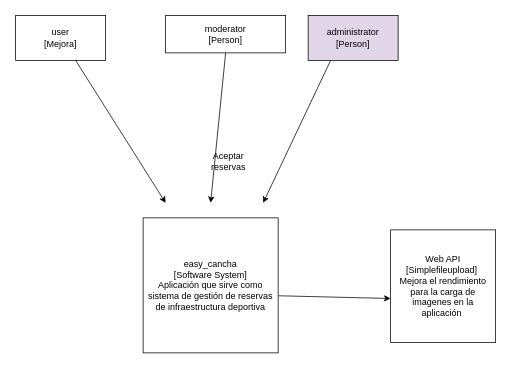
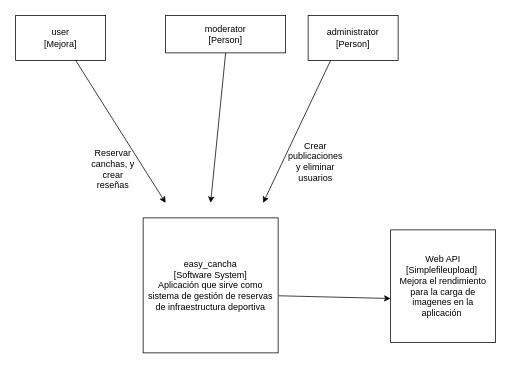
  <mxCell id="0" />
  <mxCell id="1" parent="0" />
  <mxCell id="2" value="user&lt;br&gt;[Mejora]" style="rounded=0;whiteSpace=wrap;html=1;" parent="1" vertex="1"><mxGeometry x="20" y="20" width="120" height="60" as="geometry" /></mxCell>
  <mxCell id="3" value="moderator&lt;br&gt;[Person]" style="rounded=0;whiteSpace=wrap;html=1;" parent="1" vertex="1"><mxGeometry x="220" y="20" width="160" height="50" as="geometry" /></mxCell>
- <mxCell id="4" value="administrator&lt;br&gt;[Person]" style="rounded=0;whiteSpace=wrap;html=1;fillColor=#e1d5e7;" parent="1" vertex="1"><mxGeometry x="410" y="20" width="120" height="60" as="geometry" /></mxCell>
+ <mxCell id="4" value="administrator&lt;br&gt;[Person]" style="rounded=0;whiteSpace=wrap;html=1;" parent="1" vertex="1"><mxGeometry x="410" y="20" width="120" height="60" as="geometry" /></mxCell>
  <mxCell id="5" value="" style="endArrow=classic;html=1;rounded=0;exitX=0.667;exitY=1;exitDx=0;exitDy=0;exitPerimeter=0;" parent="1" source="2" edge="1"><mxGeometry width="50" height="50" relative="1" as="geometry"><mxPoint x="280" y="290" as="sourcePoint" /><mxPoint x="220" y="270" as="targetPoint" /></mxGeometry></mxCell>
  <mxCell id="6" value="" style="endArrow=classic;html=1;rounded=0;exitX=0.5;exitY=1;exitDx=0;exitDy=0;exitPerimeter=0;" parent="1" source="3" edge="1"><mxGeometry width="50" height="50" relative="1" as="geometry"><mxPoint x="250" y="80" as="sourcePoint" /><mxPoint x="280" y="270" as="targetPoint" /></mxGeometry></mxCell>
  <mxCell id="7" value="easy_cancha&lt;br&gt;[Software System]&lt;br&gt;Aplicación que sirve como sistema de gestión de reservas de infraestructura deportiva" style="whiteSpace=wrap;html=1;aspect=fixed;" parent="1" vertex="1"><mxGeometry x="190" y="290" width="180" height="180" as="geometry" /></mxCell>
  <mxCell id="8" value="" style="endArrow=classic;html=1;rounded=0;exitX=0.667;exitY=1;exitDx=0;exitDy=0;exitPerimeter=0;" parent="1" edge="1"><mxGeometry width="50" height="50" relative="1" as="geometry"><mxPoint x="440" y="80" as="sourcePoint" /><mxPoint x="350" y="270" as="targetPoint" /></mxGeometry></mxCell>
- <mxCell id="11" value="Aceptar reservas" style="text;html=1;strokeColor=none;fillColor=none;align=center;verticalAlign=middle;whiteSpace=wrap;rounded=0;" parent="1" vertex="1"><mxGeometry x="274" y="200" width="60" height="30" as="geometry" /></mxCell>
+ <mxCell id="9" value="Crear publicaciones y eliminar usuarios" style="text;html=1;strokeColor=none;fillColor=none;align=center;verticalAlign=middle;whiteSpace=wrap;rounded=0;" parent="1" vertex="1"><mxGeometry x="390" y="200" width="60" height="30" as="geometry" /></mxCell>
+ <mxCell id="10" value="Reservar canchas, y crear reseñas" style="text;html=1;strokeColor=none;fillColor=none;align=center;verticalAlign=middle;whiteSpace=wrap;rounded=0;" parent="1" vertex="1"><mxGeometry x="120" y="210" width="60" height="30" as="geometry" /></mxCell>
  <mxCell id="12" value="&lt;font style=&quot;font-size: 12px;&quot;&gt;Web API&lt;br&gt;[Simplefileupload]&amp;nbsp;&lt;br&gt;Mejora el rendimiento para la carga de imagenes en la aplicación&amp;nbsp;&lt;/font&gt;" style="rounded=0;whiteSpace=wrap;html=1;fontSize=9;fillColor=#FFFFFF;" parent="1" vertex="1"><mxGeometry x="520" y="306" width="140" height="150" as="geometry" /></mxCell>
  <mxCell id="13" value="" style="endArrow=classic;html=1;rounded=0;exitX=1.004;exitY=0.577;exitDx=0;exitDy=0;entryX=-0.001;entryY=0.61;entryDx=0;entryDy=0;entryPerimeter=0;exitPerimeter=0;" parent="1" source="7" target="12" edge="1"><mxGeometry width="50" height="50" relative="1" as="geometry"><mxPoint x="380" y="390" as="sourcePoint" /><mxPoint x="380" y="470" as="targetPoint" /></mxGeometry></mxCell>
